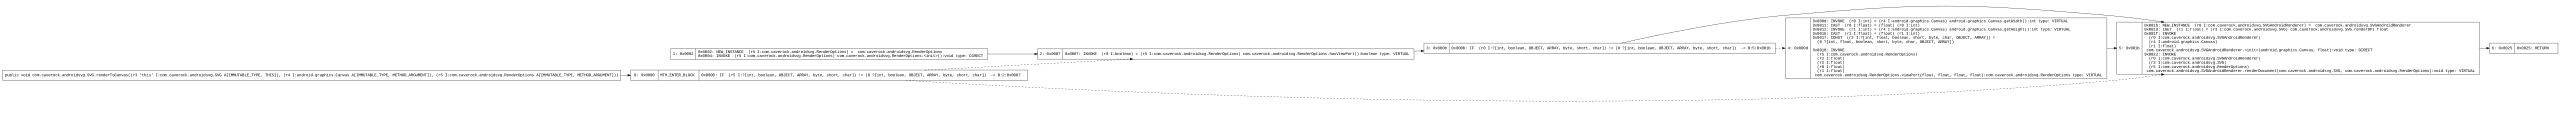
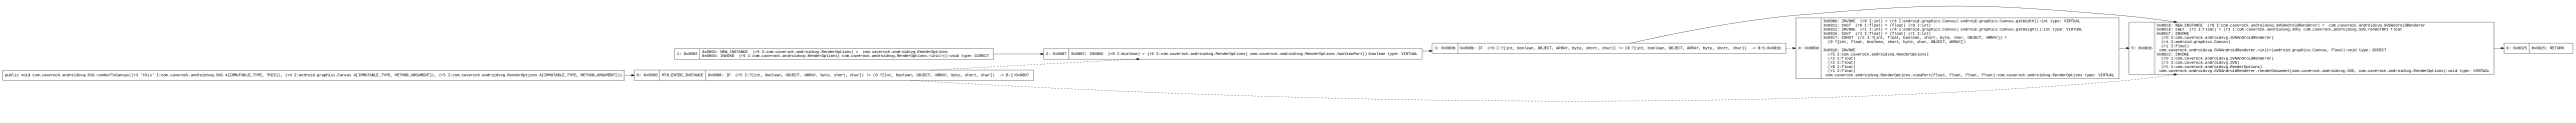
  digraph {
    fontname="Liberation Mono"
    rankdir=LR
    node [fontname="Liberation Mono" shape=record]
    edge [fontname="Liberation Mono"]
-   n1 [label="{0\:\ 0x0000|MTH_ENTER_BLOCK\l|0x0000: IF  (r5 I:?[int, boolean, OBJECT, ARRAY, byte, short, char]) != (0 ?[int, boolean, OBJECT, ARRAY, byte, short, char])  \-\> B:2:0x0007 \l}"]
+   n1 [label="{0\:\ 0x0000|MTH_ENTER_INSTANCE\l|0x0000: IF  (r5 I:?[int, boolean, OBJECT, ARRAY, byte, short, char]) != (0 ?[int, boolean, OBJECT, ARRAY, byte, short, char])  \-\> B:2:0x0007 \l}"]
    n2 [label="{2\:\ 0x0007|0x0007: INVOKE  (r0 I:boolean) = (r5 I:com.caverock.androidsvg.RenderOptions) com.caverock.androidsvg.RenderOptions.hasViewPort():boolean type: VIRTUAL \l}"]
    n3 [label="{5\:\ 0x001b|0x001b: NEW_INSTANCE  (r0 I:com.caverock.androidsvg.SVGAndroidRenderer) =  com.caverock.androidsvg.SVGAndroidRenderer \l0x001d: IGET  (r1 I:float) = (r3 I:com.caverock.androidsvg.SVG) com.caverock.androidsvg.SVG.renderDPI float \l0x001f: INVOKE  \l  (r0 I:com.caverock.androidsvg.SVGAndroidRenderer)\l  (r4 I:android.graphics.Canvas)\l  (r1 I:float)\l com.caverock.androidsvg.SVGAndroidRenderer.\<init\>(android.graphics.Canvas, float):void type: DIRECT \l9x0022: INVOKE  \l  (r0 I:com.caverock.androidsvg.SVGAndroidRenderer)\l  (r3 I:com.caverock.androidsvg.SVG)\l  (r5 I:com.caverock.androidsvg.RenderOptions)\l com.caverock.androidsvg.SVGAndroidRenderer.renderDocument(com.caverock.androidsvg.SVG, com.caverock.androidsvg.RenderOptions):void type: VIRTUAL \l}"]
    n4 [label="{1\:\ 0x0002|0x0002: NEW_INSTANCE  (r5 I:com.caverock.androidsvg.RenderOptions) =  com.caverock.androidsvg.RenderOptions \l0x0004: INVOKE  (r5 I:com.caverock.androidsvg.RenderOptions) com.caverock.androidsvg.RenderOptions.\<init\>():void type: DIRECT \l}"]
    n5 [label="{3\:\ 0x000b|0x000b: IF  (r0 I:?[int, boolean, OBJECT, ARRAY, byte, short, char]) != (0 ?[int, boolean, OBJECT, ARRAY, byte, short, char])  \-\> B:5:0x001b \l}"]
    n6 [label="{4\:\ 0x000d|0x000d: INVOKE  (r0 I:int) = (r4 I:android.graphics.Canvas) android.graphics.Canvas.getWidth():int type: VIRTUAL \l0x0011: CAST  (r0 I:float) = (float) (r0 I:int) \l0x0012: INVOKE  (r1 I:int) = (r4 I:android.graphics.Canvas) android.graphics.Canvas.getHeight():int type: VIRTUAL \l0x0016: CAST  (r1 I:float) = (float) (r1 I:int) \l0x0017: CONST  (r2 I:?[int, float, boolean, short, byte, char, OBJECT, ARRAY]) = \l  (0 ?[int, float, boolean, short, byte, char, OBJECT, ARRAY])\l \l0x0018: INVOKE  \l  (r5 I:com.caverock.androidsvg.RenderOptions)\l  (r2 I:float)\l  (r2 I:float)\l  (r0 I:float)\l  (r1 I:float)\l com.caverock.androidsvg.RenderOptions.viewPort(float, float, float, float):com.caverock.androidsvg.RenderOptions type: VIRTUAL \l}"]
    n7 [label="{6\:\ 0x0025|0x0025: RETURN   \l}"]
    n8 [label="{public void com.caverock.androidsvg.SVG.renderToCanvas((r3 'this' I:com.caverock.androidsvg.SVG A[IMMUTABLE_TYPE, THIS]), (r4 I:android.graphics.Canvas A[IMMUTABLE_TYPE, METHOD_ARGUMENT]), (r5 I:com.caverock.androidsvg.RenderOptions A[IMMUTABLE_TYPE, METHOD_ARGUMENT])) }"]
    n1 -> n2 [style=dashed]
    n1 -> n3 [style=dashed]
    n2 -> n5
    n3 -> n7
    n4 -> n2
    n5 -> n3
    n5 -> n6 [style=dashed]
    n6 -> n3
    n8 -> n1
  }
